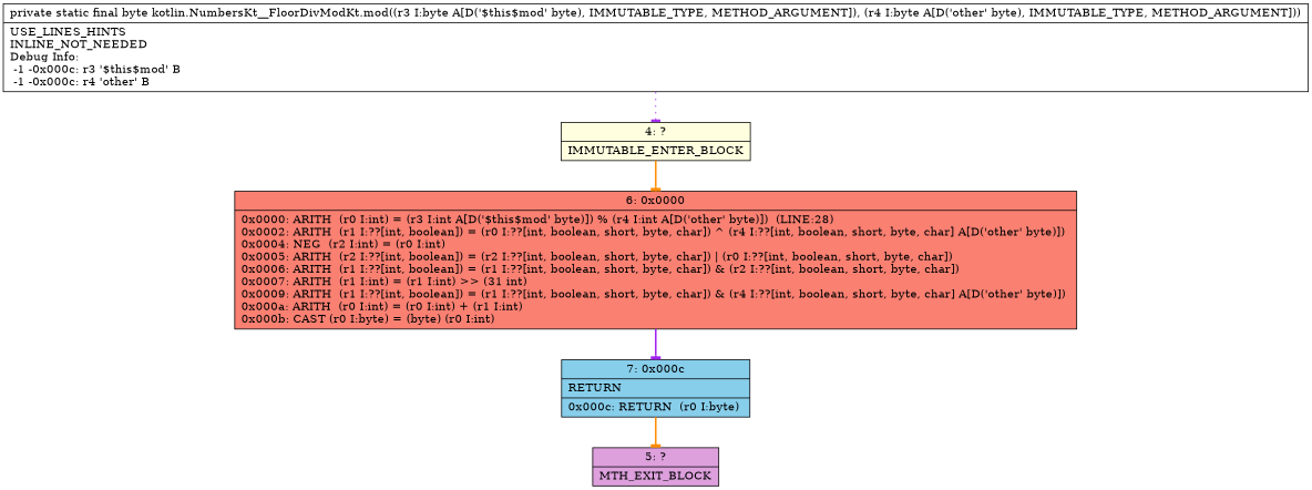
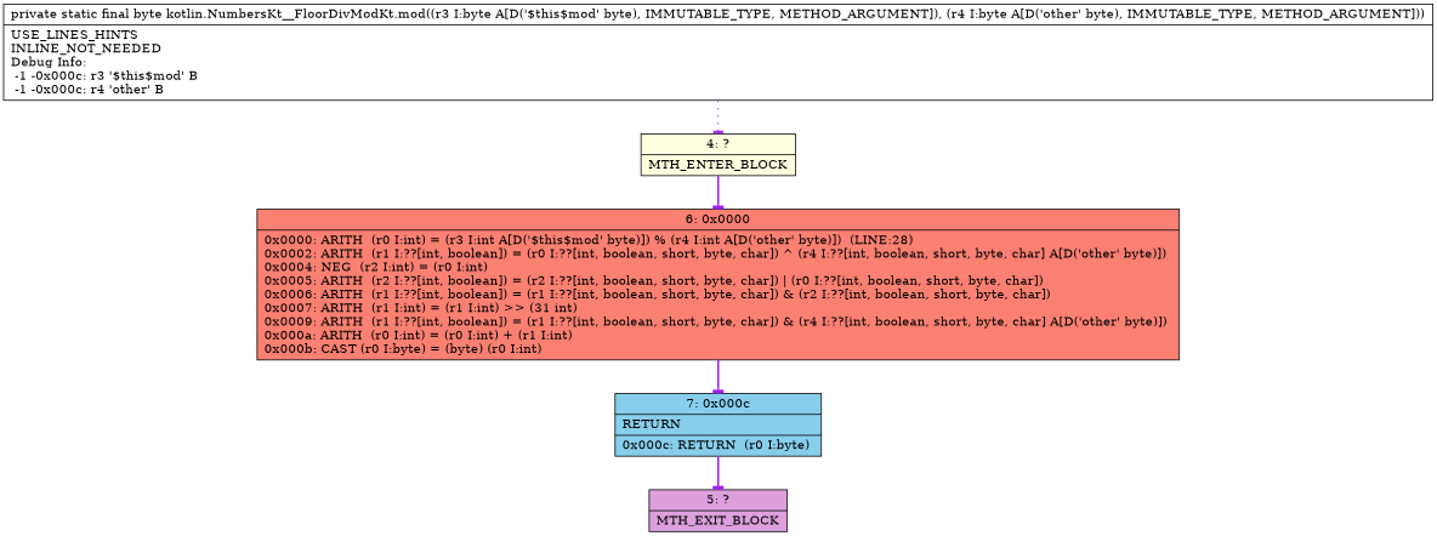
  digraph {
    node [shape=record style=filled]
    edge [arrowhead=tee color=darkorange style=bold]
-   n1 [fillcolor=lightyellow label="{4\:\ ?|IMMUTABLE_ENTER_BLOCK\l}"]
+   n1 [fillcolor=lightyellow label="{4\:\ ?|MTH_ENTER_BLOCK\l}"]
    n2 [fillcolor=salmon label="{6\:\ 0x0000|0x0000: ARITH  (r0 I:int) = (r3 I:int A[D('$this$mod' byte)]) % (r4 I:int A[D('other' byte)])  (LINE:28)\l0x0002: ARITH  (r1 I:??[int, boolean]) = (r0 I:??[int, boolean, short, byte, char]) ^ (r4 I:??[int, boolean, short, byte, char] A[D('other' byte)]) \l0x0004: NEG  (r2 I:int) = (r0 I:int) \l0x0005: ARITH  (r2 I:??[int, boolean]) = (r2 I:??[int, boolean, short, byte, char]) \| (r0 I:??[int, boolean, short, byte, char]) \l0x0006: ARITH  (r1 I:??[int, boolean]) = (r1 I:??[int, boolean, short, byte, char]) & (r2 I:??[int, boolean, short, byte, char]) \l0x0007: ARITH  (r1 I:int) = (r1 I:int) \>\> (31 int) \l0x0009: ARITH  (r1 I:??[int, boolean]) = (r1 I:??[int, boolean, short, byte, char]) & (r4 I:??[int, boolean, short, byte, char] A[D('other' byte)]) \l0x000a: ARITH  (r0 I:int) = (r0 I:int) + (r1 I:int) \l0x000b: CAST (r0 I:byte) = (byte) (r0 I:int) \l}"]
    n3 [fillcolor=skyblue label="{7\:\ 0x000c|RETURN\l|0x000c: RETURN  (r0 I:byte) \l}"]
    n4 [fillcolor=plum label="{5\:\ ?|MTH_EXIT_BLOCK\l}"]
    n5 [fillcolor=white label="{private static final byte kotlin.NumbersKt__FloorDivModKt.mod((r3 I:byte A[D('$this$mod' byte), IMMUTABLE_TYPE, METHOD_ARGUMENT]), (r4 I:byte A[D('other' byte), IMMUTABLE_TYPE, METHOD_ARGUMENT]))  | USE_LINES_HINTS\lINLINE_NOT_NEEDED\lDebug Info:\l  \-1 \-0x000c: r3 '$this$mod' B\l  \-1 \-0x000c: r4 'other' B\l}"]
-   n1 -> n2
+   n1 -> n2 [color=purple]
    n2 -> n3 [color=purple]
-   n3 -> n4
+   n3 -> n4 [color=purple]
    n5 -> n1 [color=purple style=dotted]
  }
